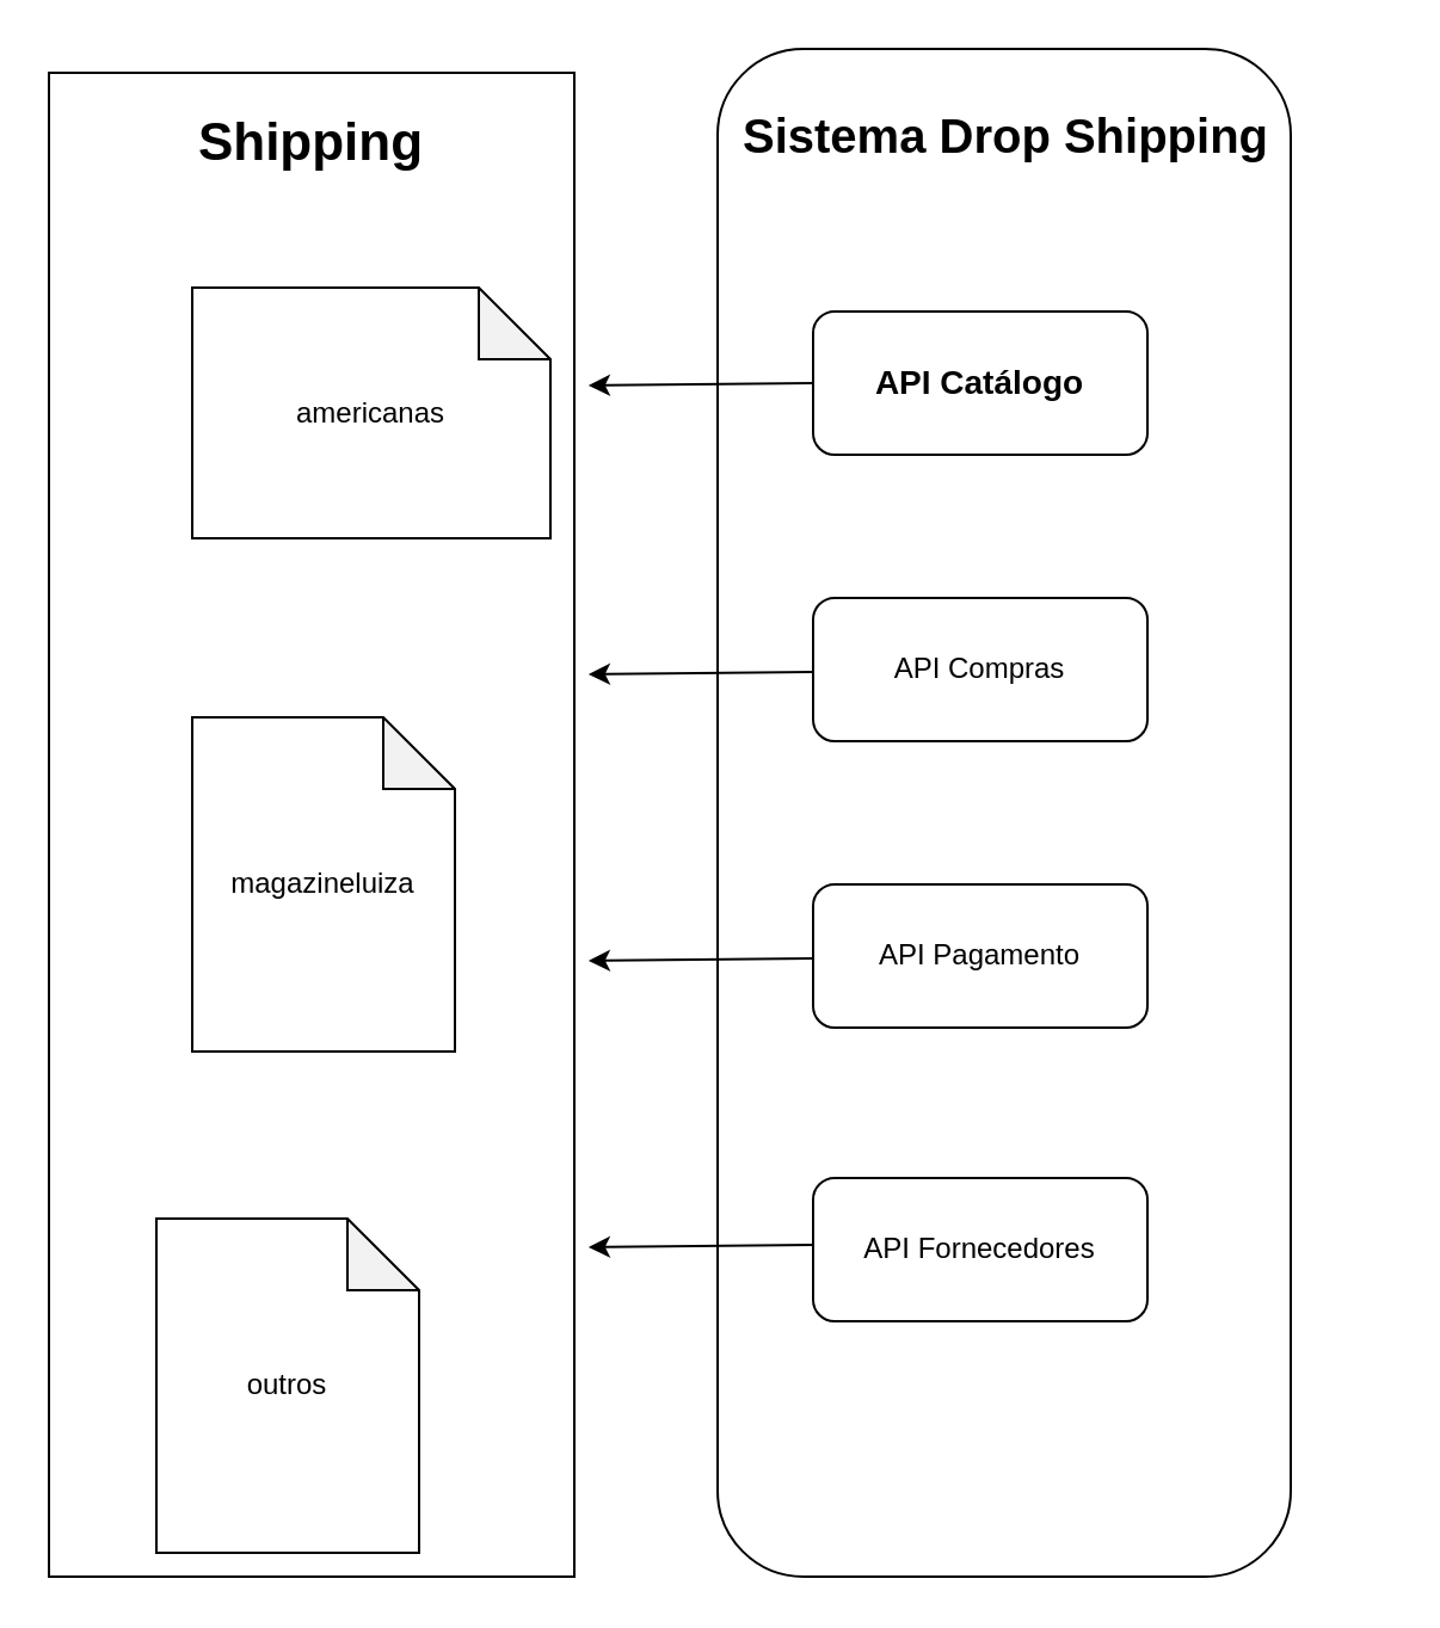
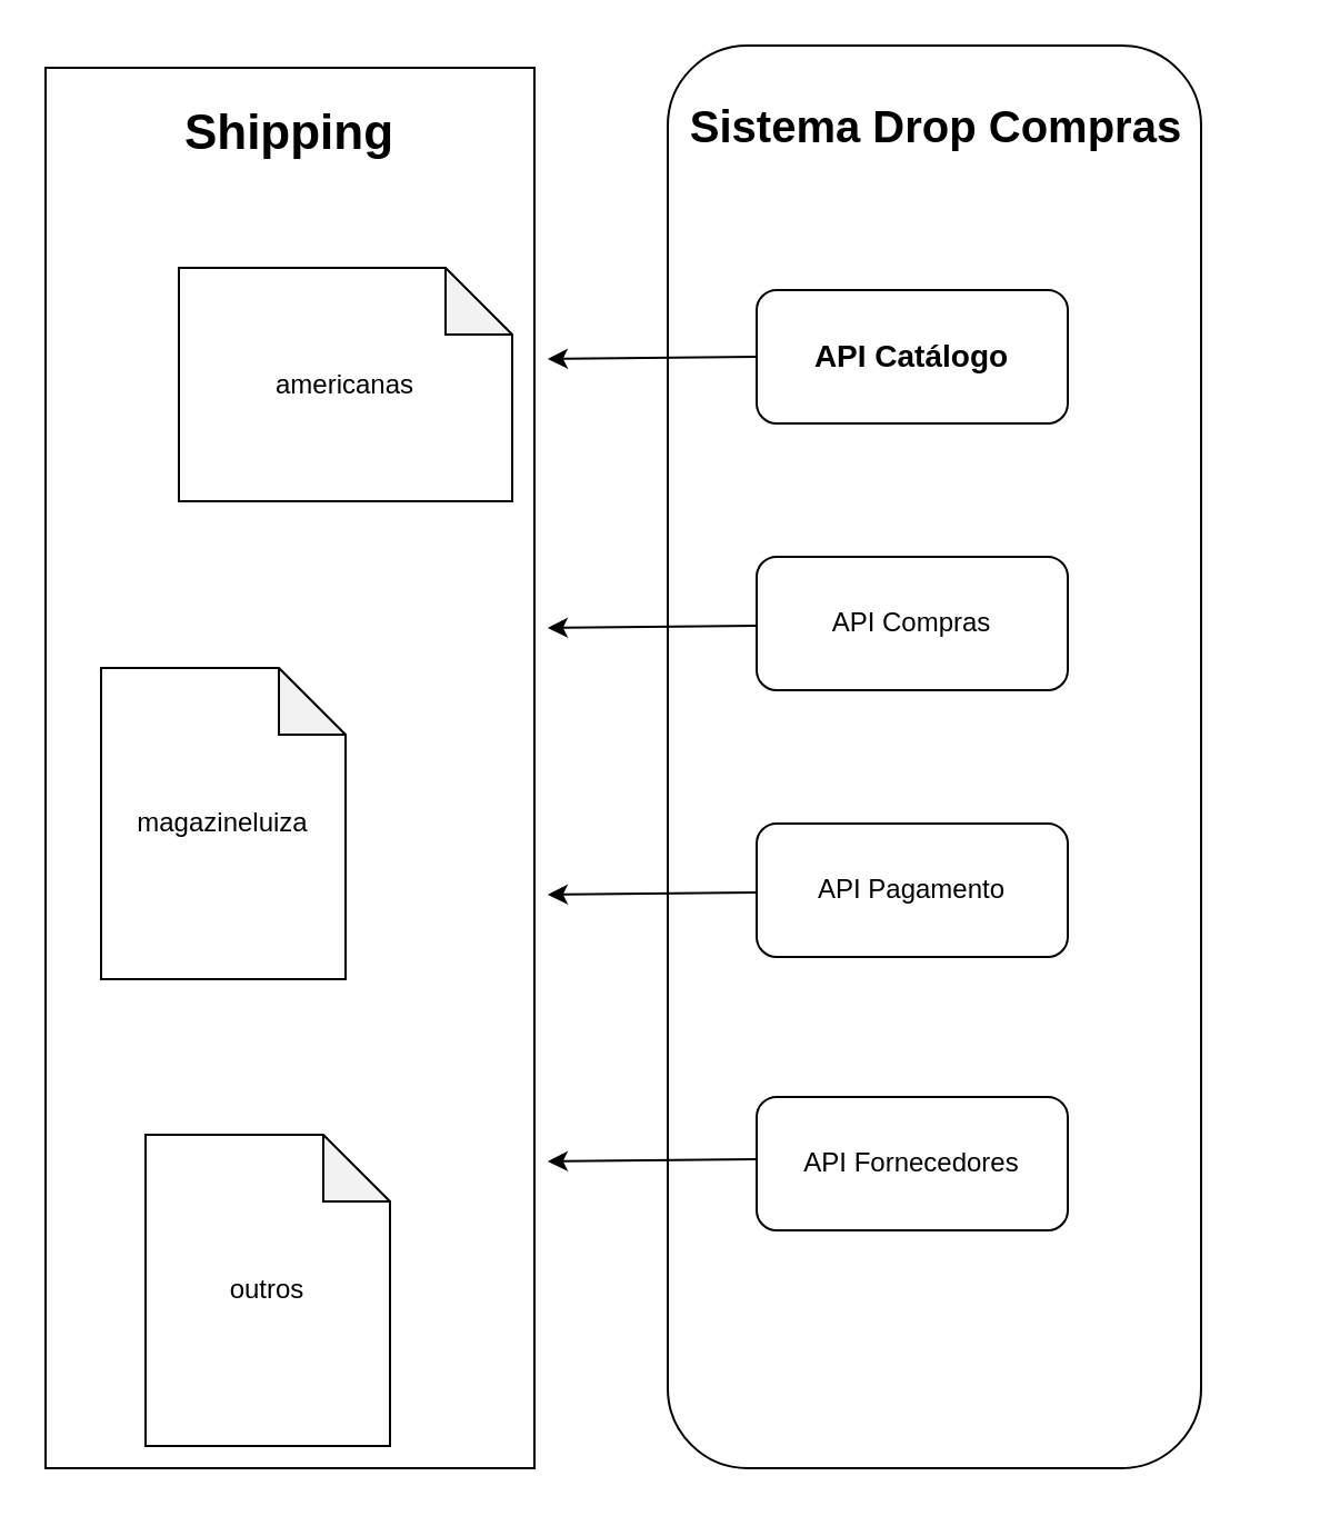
  <mxCell id="0" />
  <mxCell id="1" parent="0" />
  <mxCell id="2" value="" style="rounded=1;whiteSpace=wrap;html=1;" vertex="1" parent="1"><mxGeometry x="300" y="20" width="240" height="640" as="geometry" /></mxCell>
  <mxCell id="3" value="" style="group" parent="1" vertex="1" connectable="0"><mxGeometry x="20" y="30" width="220" height="630" as="geometry" /></mxCell>
  <mxCell id="4" value="" style="whiteSpace=wrap;html=1;fontSize=12;fillColor=none;imageAspect=0;" parent="3" vertex="1"><mxGeometry width="220" height="630" as="geometry" /></mxCell>
  <mxCell id="5" value="&lt;font size=&quot;1&quot;&gt;&lt;b style=&quot;font-size: 22px&quot;&gt;Shipping&lt;/b&gt;&lt;/font&gt;" style="text;html=1;strokeColor=none;fillColor=none;align=center;verticalAlign=middle;whiteSpace=wrap;rounded=0;fontSize=12;" parent="3" vertex="1"><mxGeometry x="90" y="20" width="40" height="20" as="geometry" /></mxCell>
  <mxCell id="6" value="americanas" style="shape=note;whiteSpace=wrap;html=1;backgroundOutline=1;darkOpacity=0.05;" parent="1" vertex="1"><mxGeometry x="80" y="120" width="150" height="105" as="geometry" /></mxCell>
- <mxCell id="7" value="magazineluiza" style="shape=note;whiteSpace=wrap;html=1;backgroundOutline=1;darkOpacity=0.05;" parent="1" vertex="1"><mxGeometry x="80" y="300" width="110" height="140" as="geometry" /></mxCell>
+ <mxCell id="7" value="magazineluiza" style="shape=note;whiteSpace=wrap;html=1;backgroundOutline=1;darkOpacity=0.05;" parent="1" vertex="1"><mxGeometry x="45" y="300" width="110" height="140" as="geometry" /></mxCell>
  <mxCell id="8" value="&lt;span style=&quot;font-size: 12px;&quot;&gt;API Fornecedores&lt;br style=&quot;font-size: 12px;&quot;&gt;&lt;/span&gt;" style="rounded=1;whiteSpace=wrap;html=1;fontSize=12;fontStyle=0" parent="1" vertex="1"><mxGeometry x="340" y="493" width="140" height="60" as="geometry" /></mxCell>
  <mxCell id="9" value="&lt;b style=&quot;font-size: 14px&quot;&gt;API Catálogo&lt;br&gt;&lt;/b&gt;" style="rounded=1;whiteSpace=wrap;html=1;fontSize=14;" parent="1" vertex="1"><mxGeometry x="340" y="130" width="140" height="60" as="geometry" /></mxCell>
  <mxCell id="10" value="&lt;span style=&quot;font-size: 12px&quot;&gt;API Compras&lt;br style=&quot;font-size: 12px&quot;&gt;&lt;/span&gt;" style="rounded=1;whiteSpace=wrap;html=1;fontSize=12;fontStyle=0" parent="1" vertex="1"><mxGeometry x="340" y="250" width="140" height="60" as="geometry" /></mxCell>
  <mxCell id="11" value="&lt;span style=&quot;font-size: 12px&quot;&gt;API Pagamento&lt;br style=&quot;font-size: 12px&quot;&gt;&lt;/span&gt;" style="rounded=1;whiteSpace=wrap;html=1;fontSize=12;fontStyle=0" parent="1" vertex="1"><mxGeometry x="340" y="370" width="140" height="60" as="geometry" /></mxCell>
  <mxCell id="12" value="outros" style="shape=note;whiteSpace=wrap;html=1;backgroundOutline=1;darkOpacity=0.05;" parent="1" vertex="1"><mxGeometry x="65" y="510" width="110" height="140" as="geometry" /></mxCell>
  <mxCell id="13" value="" style="endArrow=classic;html=1;fontSize=12;entryX=1.027;entryY=0.192;entryDx=0;entryDy=0;entryPerimeter=0;" parent="1" edge="1"><mxGeometry width="50" height="50" relative="1" as="geometry"><mxPoint x="340" y="160" as="sourcePoint" /><mxPoint x="245.94" y="160.96" as="targetPoint" /></mxGeometry></mxCell>
  <mxCell id="14" value="" style="endArrow=classic;html=1;fontSize=12;entryX=1.027;entryY=0.192;entryDx=0;entryDy=0;entryPerimeter=0;" parent="1" edge="1"><mxGeometry width="50" height="50" relative="1" as="geometry"><mxPoint x="340" y="281" as="sourcePoint" /><mxPoint x="245.94" y="281.96" as="targetPoint" /></mxGeometry></mxCell>
  <mxCell id="15" value="" style="endArrow=classic;html=1;fontSize=12;entryX=1.027;entryY=0.192;entryDx=0;entryDy=0;entryPerimeter=0;" parent="1" edge="1"><mxGeometry width="50" height="50" relative="1" as="geometry"><mxPoint x="340" y="401" as="sourcePoint" /><mxPoint x="245.94" y="401.96" as="targetPoint" /></mxGeometry></mxCell>
  <mxCell id="16" value="" style="endArrow=classic;html=1;fontSize=12;entryX=1.027;entryY=0.192;entryDx=0;entryDy=0;entryPerimeter=0;" parent="1" edge="1"><mxGeometry width="50" height="50" relative="1" as="geometry"><mxPoint x="340" y="521" as="sourcePoint" /><mxPoint x="245.94" y="521.96" as="targetPoint" /></mxGeometry></mxCell>
- <mxCell id="17" value="Sistema Drop Shipping&lt;br style=&quot;font-size: 20px;&quot;&gt;" style="text;html=1;strokeColor=none;fillColor=none;align=center;verticalAlign=middle;whiteSpace=wrap;rounded=0;fontSize=20;fontColor=none;fontStyle=1" parent="1" vertex="1"><mxGeometry x="261" y="46" width="320" height="20" as="geometry" /></mxCell>
+ <mxCell id="17" value="Sistema Drop Compras&lt;br style=&quot;font-size: 20px;&quot;&gt;" style="text;html=1;strokeColor=none;fillColor=none;align=center;verticalAlign=middle;whiteSpace=wrap;rounded=0;fontSize=20;fontColor=none;fontStyle=1" parent="1" vertex="1"><mxGeometry x="261" y="46" width="320" height="20" as="geometry" /></mxCell>
